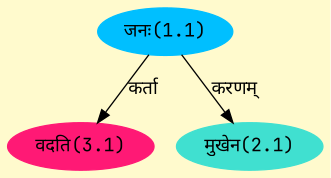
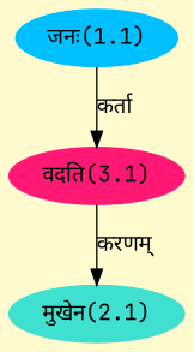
  digraph {
    bgcolor=lemonchiffon1
    compound=true
    fontname="JetBrains Mono"
    rankdir=BT
    node [fontname="JetBrains Mono" style=filled]
    edge [dir=back fontname="JetBrains Mono"]
    n1 [color="#00BFFF" label="जनः(1.1)"]
    n2 [color="#FF1975" label="वदति(3.1)"]
    n3 [color="#40E0D0" label="मुखेन(2.1)"]
    n2 -> n1 [label="कर्ता"]
-   n3 -> n1 [label="करणम्"]
+   n3 -> n2 [label="करणम्"]
  }
